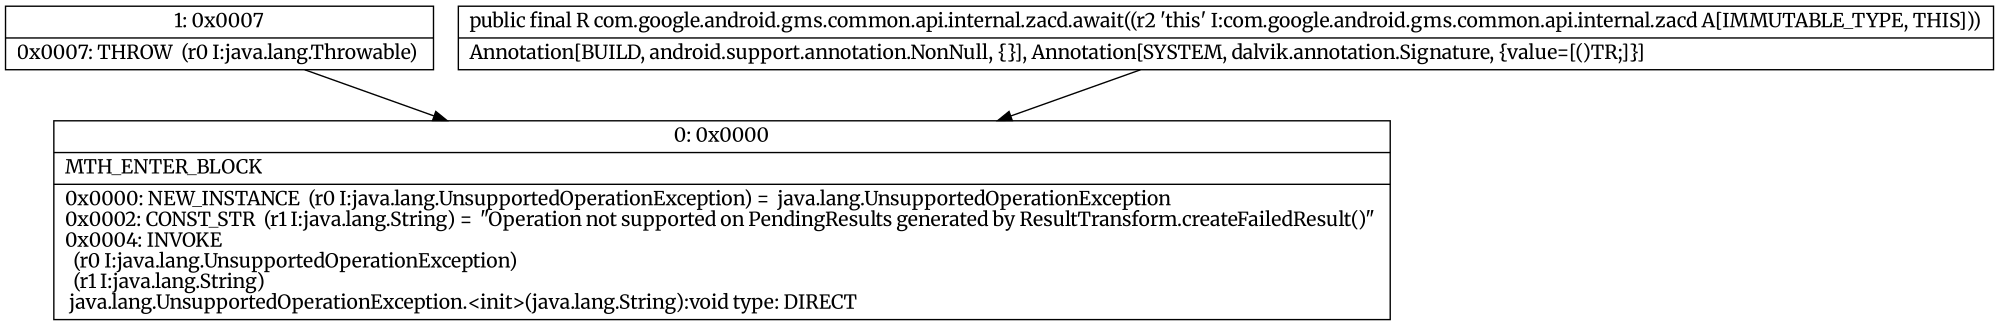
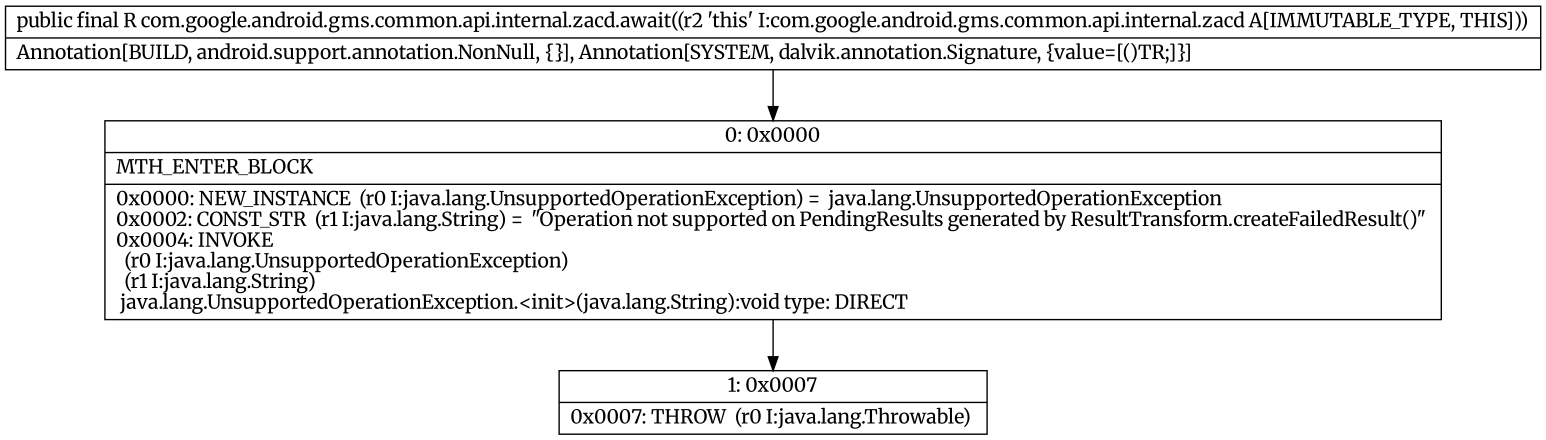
  digraph {
    fontname=Merriweather
    node [shape=record fontname=Merriweather]
    edge [style=solid fontname=Merriweather]
    n1 [label="{0\:\ 0x0000|MTH_ENTER_BLOCK\l|0x0000: NEW_INSTANCE  (r0 I:java.lang.UnsupportedOperationException) =  java.lang.UnsupportedOperationException \l0x0002: CONST_STR  (r1 I:java.lang.String) =  \"Operation not supported on PendingResults generated by ResultTransform.createFailedResult()\" \l0x0004: INVOKE  \l  (r0 I:java.lang.UnsupportedOperationException)\l  (r1 I:java.lang.String)\l java.lang.UnsupportedOperationException.\<init\>(java.lang.String):void type: DIRECT \l}"]
    n2 [label="{1\:\ 0x0007|0x0007: THROW  (r0 I:java.lang.Throwable) \l}"]
    n3 [label="{public final R com.google.android.gms.common.api.internal.zacd.await((r2 'this' I:com.google.android.gms.common.api.internal.zacd A[IMMUTABLE_TYPE, THIS]))  | Annotation[BUILD, android.support.annotation.NonNull, \{\}], Annotation[SYSTEM, dalvik.annotation.Signature, \{value=[()TR;]\}]\l}"]
-   n2 -> n1
+   n1 -> n2
    n3 -> n1
  }
